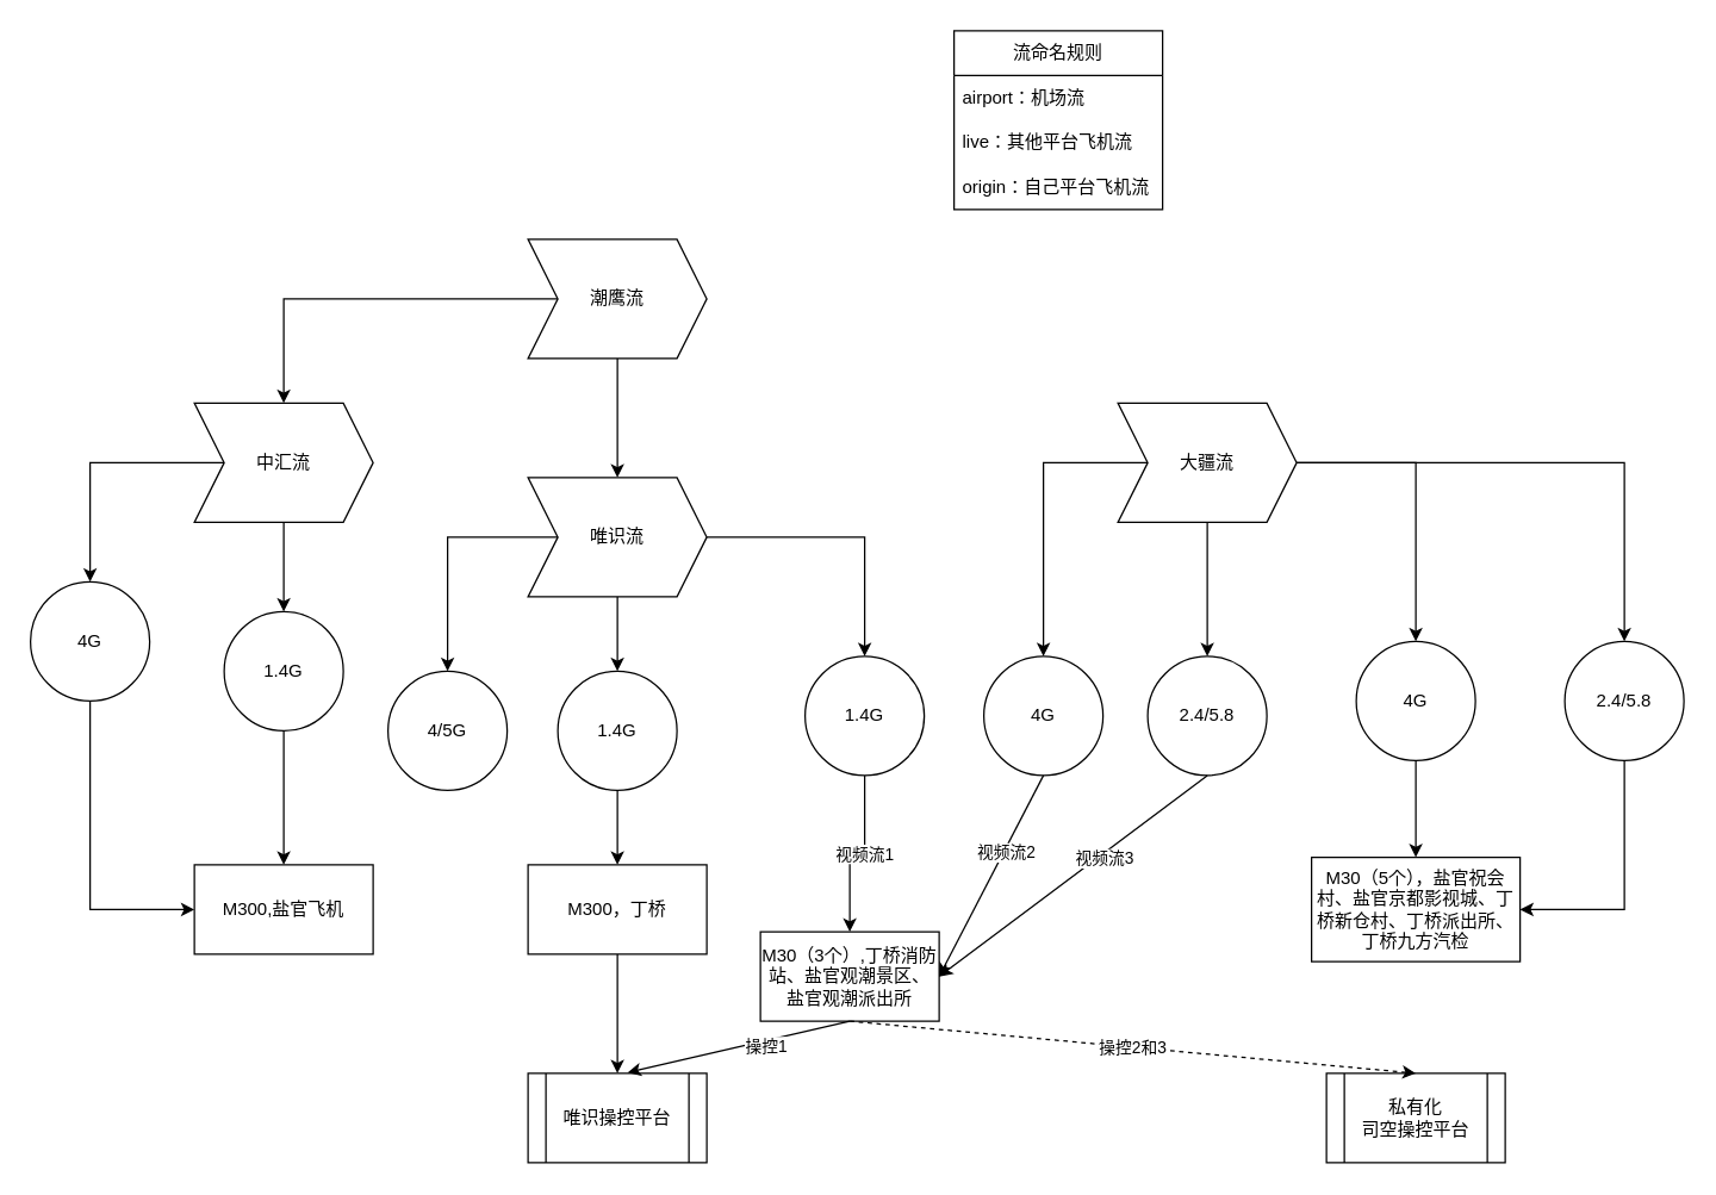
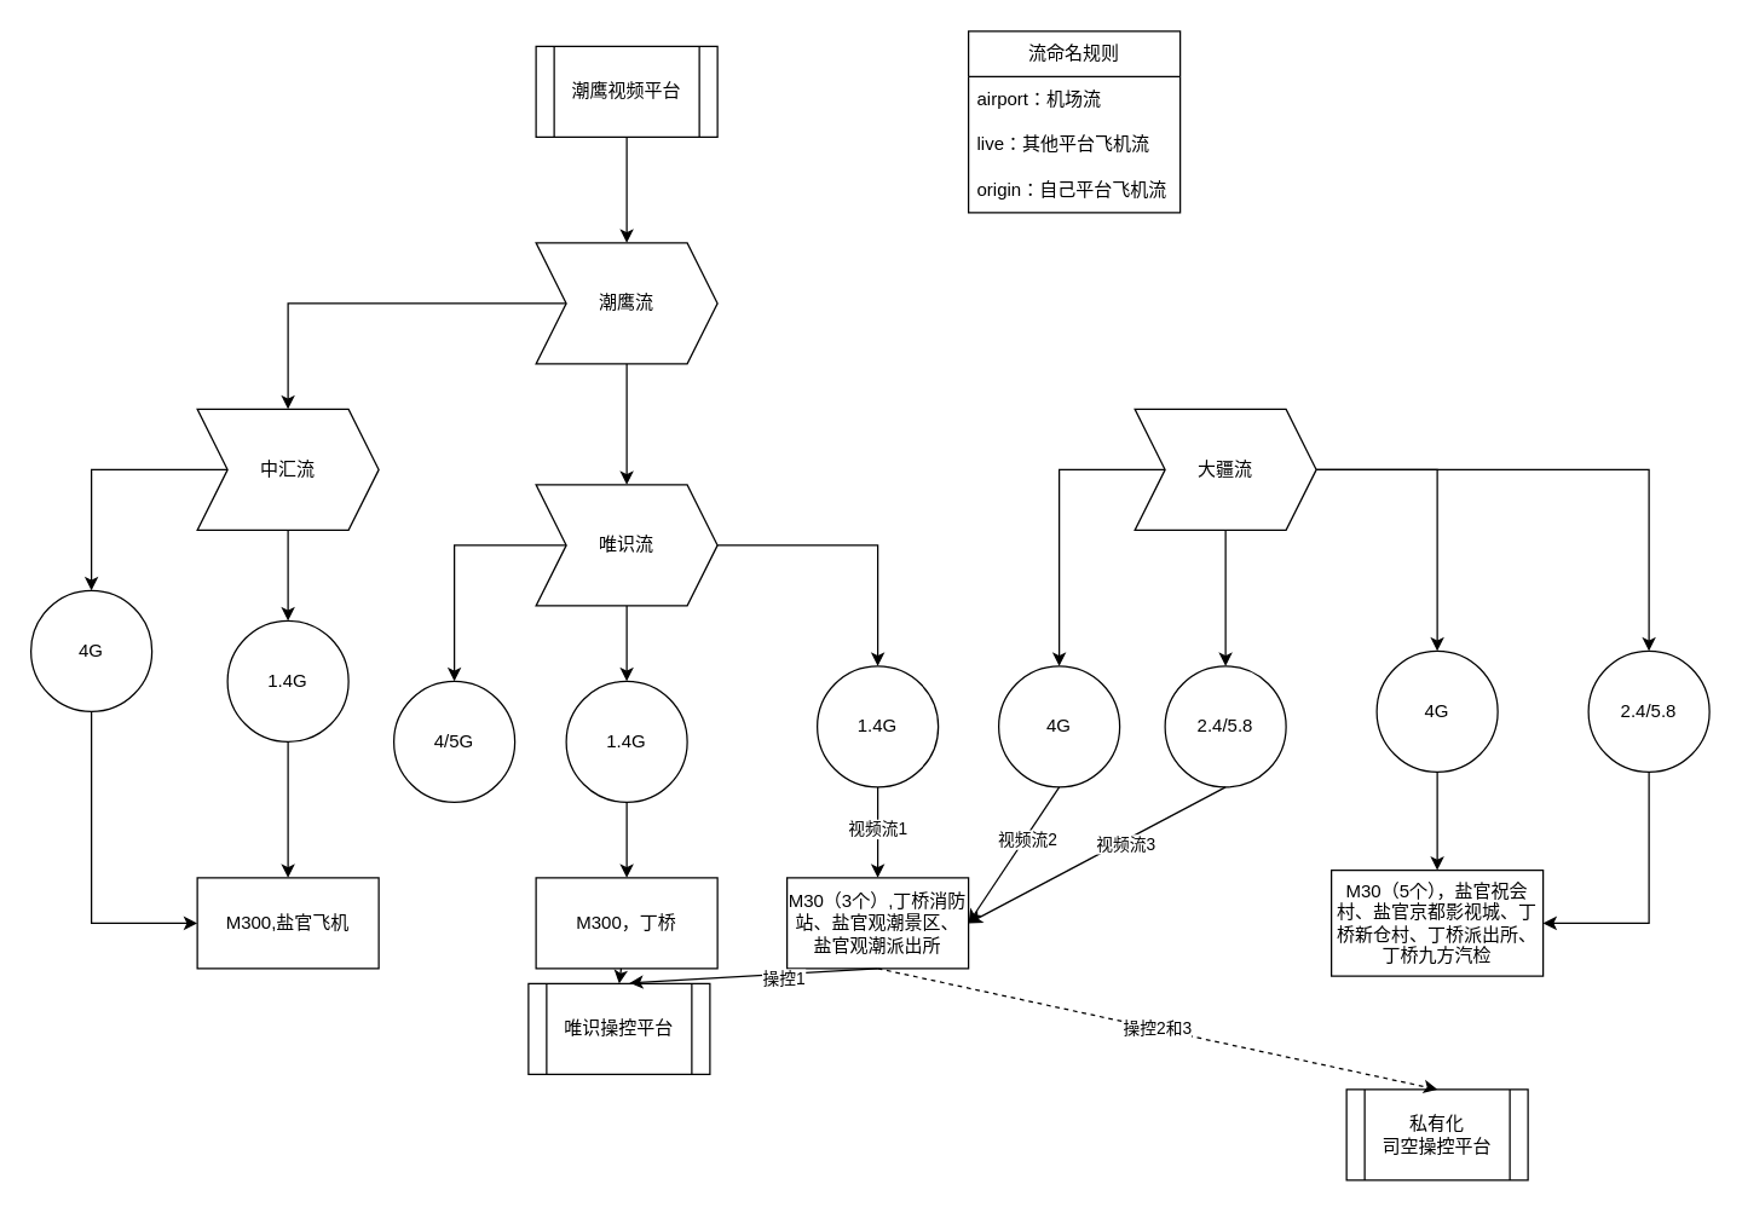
  <mxCell id="0" />
  <mxCell id="1" parent="0" />
+ <mxCell id="2" value="" style="edgeStyle=orthogonalEdgeStyle;rounded=0;orthogonalLoop=1;jettySize=auto;html=1;" edge="1" parent="1" source="3" target="6"><mxGeometry relative="1" as="geometry" /></mxCell>
+ <mxCell id="3" value="潮鹰视频平台" style="shape=process;whiteSpace=wrap;html=1;backgroundOutline=1;" vertex="1" parent="1"><mxGeometry x="354" y="30" width="120" height="60" as="geometry" /></mxCell>
  <mxCell id="4" value="" style="edgeStyle=orthogonalEdgeStyle;rounded=0;orthogonalLoop=1;jettySize=auto;html=1;" edge="1" parent="1" source="6" target="9"><mxGeometry relative="1" as="geometry" /></mxCell>
  <mxCell id="5" value="" style="edgeStyle=orthogonalEdgeStyle;rounded=0;orthogonalLoop=1;jettySize=auto;html=1;" edge="1" parent="1" source="6" target="12"><mxGeometry relative="1" as="geometry" /></mxCell>
  <mxCell id="6" value="潮鹰流" style="shape=step;perimeter=stepPerimeter;whiteSpace=wrap;html=1;fixedSize=1;" vertex="1" parent="1"><mxGeometry x="354" y="160" width="120" height="80" as="geometry" /></mxCell>
  <mxCell id="7" value="" style="edgeStyle=orthogonalEdgeStyle;rounded=0;orthogonalLoop=1;jettySize=auto;html=1;" edge="1" parent="1" source="9" target="23"><mxGeometry relative="1" as="geometry" /></mxCell>
  <mxCell id="8" value="" style="edgeStyle=orthogonalEdgeStyle;rounded=0;orthogonalLoop=1;jettySize=auto;html=1;" edge="1" parent="1" source="9" target="25"><mxGeometry relative="1" as="geometry" /></mxCell>
  <mxCell id="9" value="中汇流" style="shape=step;perimeter=stepPerimeter;whiteSpace=wrap;html=1;fixedSize=1;" vertex="1" parent="1"><mxGeometry x="130" y="270" width="120" height="80" as="geometry" /></mxCell>
  <mxCell id="10" value="" style="edgeStyle=orthogonalEdgeStyle;rounded=0;orthogonalLoop=1;jettySize=auto;html=1;" edge="1" parent="1" source="12" target="28"><mxGeometry relative="1" as="geometry" /></mxCell>
  <mxCell id="11" value="" style="edgeStyle=orthogonalEdgeStyle;rounded=0;orthogonalLoop=1;jettySize=auto;html=1;" edge="1" parent="1" source="12" target="34"><mxGeometry relative="1" as="geometry" /></mxCell>
  <mxCell id="12" value="唯识流" style="shape=step;perimeter=stepPerimeter;whiteSpace=wrap;html=1;fixedSize=1;" vertex="1" parent="1"><mxGeometry x="354" y="320" width="120" height="80" as="geometry" /></mxCell>
  <mxCell id="13" value="" style="edgeStyle=orthogonalEdgeStyle;rounded=0;orthogonalLoop=1;jettySize=auto;html=1;" edge="1" parent="1" source="17" target="38"><mxGeometry relative="1" as="geometry" /></mxCell>
  <mxCell id="14" value="" style="edgeStyle=orthogonalEdgeStyle;rounded=0;orthogonalLoop=1;jettySize=auto;html=1;" edge="1" parent="1" source="17" target="45"><mxGeometry relative="1" as="geometry" /></mxCell>
  <mxCell id="15" value="" style="edgeStyle=orthogonalEdgeStyle;rounded=0;orthogonalLoop=1;jettySize=auto;html=1;" edge="1" parent="1" source="17" target="46"><mxGeometry relative="1" as="geometry" /></mxCell>
  <mxCell id="16" value="" style="edgeStyle=orthogonalEdgeStyle;rounded=0;orthogonalLoop=1;jettySize=auto;html=1;" edge="1" parent="1" source="17" target="50"><mxGeometry relative="1" as="geometry" /></mxCell>
  <mxCell id="17" value="大疆流" style="shape=step;perimeter=stepPerimeter;whiteSpace=wrap;html=1;fixedSize=1;" vertex="1" parent="1"><mxGeometry x="750" y="270" width="120" height="80" as="geometry" /></mxCell>
  <mxCell id="18" value="流命名规则" style="swimlane;fontStyle=0;childLayout=stackLayout;horizontal=1;startSize=30;horizontalStack=0;resizeParent=1;resizeParentMax=0;resizeLast=0;collapsible=1;marginBottom=0;whiteSpace=wrap;html=1;" vertex="1" parent="1"><mxGeometry x="640" y="20" width="140" height="120" as="geometry" /></mxCell>
  <mxCell id="19" value="airport：机场流" style="text;strokeColor=none;fillColor=none;align=left;verticalAlign=middle;spacingLeft=4;spacingRight=4;overflow=hidden;points=[[0,0.5],[1,0.5]];portConstraint=eastwest;rotatable=0;whiteSpace=wrap;html=1;" vertex="1" parent="18"><mxGeometry y="30" width="140" height="30" as="geometry" /></mxCell>
  <mxCell id="20" value="live：其他平台飞机流" style="text;strokeColor=none;fillColor=none;align=left;verticalAlign=middle;spacingLeft=4;spacingRight=4;overflow=hidden;points=[[0,0.5],[1,0.5]];portConstraint=eastwest;rotatable=0;whiteSpace=wrap;html=1;" vertex="1" parent="18"><mxGeometry y="60" width="140" height="30" as="geometry" /></mxCell>
  <mxCell id="21" value="origin：自己平台飞机流" style="text;strokeColor=none;fillColor=none;align=left;verticalAlign=middle;spacingLeft=4;spacingRight=4;overflow=hidden;points=[[0,0.5],[1,0.5]];portConstraint=eastwest;rotatable=0;whiteSpace=wrap;html=1;" vertex="1" parent="18"><mxGeometry y="90" width="140" height="30" as="geometry" /></mxCell>
  <mxCell id="22" value="" style="edgeStyle=orthogonalEdgeStyle;rounded=0;orthogonalLoop=1;jettySize=auto;html=1;" edge="1" parent="1" source="23" target="26"><mxGeometry relative="1" as="geometry" /></mxCell>
  <mxCell id="23" value="1.4G" style="ellipse;whiteSpace=wrap;html=1;" vertex="1" parent="1"><mxGeometry x="150" y="410" width="80" height="80" as="geometry" /></mxCell>
  <mxCell id="24" value="" style="edgeStyle=orthogonalEdgeStyle;rounded=0;orthogonalLoop=1;jettySize=auto;html=1;entryX=0;entryY=0.5;entryDx=0;entryDy=0;exitX=0.5;exitY=1;exitDx=0;exitDy=0;" edge="1" parent="1" source="25" target="26"><mxGeometry relative="1" as="geometry" /></mxCell>
  <mxCell id="25" value="4G" style="ellipse;whiteSpace=wrap;html=1;" vertex="1" parent="1"><mxGeometry x="20" y="390" width="80" height="80" as="geometry" /></mxCell>
  <mxCell id="26" value="M300,盐官飞机" style="whiteSpace=wrap;html=1;" vertex="1" parent="1"><mxGeometry x="130" y="580" width="120" height="60" as="geometry" /></mxCell>
  <mxCell id="27" value="" style="edgeStyle=orthogonalEdgeStyle;rounded=0;orthogonalLoop=1;jettySize=auto;html=1;" edge="1" parent="1" source="28" target="29"><mxGeometry relative="1" as="geometry" /></mxCell>
  <mxCell id="28" value="1.4G" style="ellipse;whiteSpace=wrap;html=1;" vertex="1" parent="1"><mxGeometry x="374" y="450" width="80" height="80" as="geometry" /></mxCell>
  <mxCell id="29" value="M300，丁桥" style="whiteSpace=wrap;html=1;" vertex="1" parent="1"><mxGeometry x="354" y="580" width="120" height="60" as="geometry" /></mxCell>
- <mxCell id="30" value="唯识操控平台" style="shape=process;whiteSpace=wrap;html=1;backgroundOutline=1;" vertex="1" parent="1"><mxGeometry x="354" y="720" width="120" height="60" as="geometry" /></mxCell>
+ <mxCell id="30" value="唯识操控平台" style="shape=process;whiteSpace=wrap;html=1;backgroundOutline=1;" vertex="1" parent="1"><mxGeometry x="349" y="650" width="120" height="60" as="geometry" /></mxCell>
  <mxCell id="31" value="" style="endArrow=classic;html=1;rounded=0;entryX=0.5;entryY=0;entryDx=0;entryDy=0;" edge="1" parent="1" source="29" target="30"><mxGeometry width="50" height="50" relative="1" as="geometry"><mxPoint x="400" y="700" as="sourcePoint" /><mxPoint x="450" y="650" as="targetPoint" /></mxGeometry></mxCell>
  <mxCell id="32" value="" style="edgeStyle=orthogonalEdgeStyle;rounded=0;orthogonalLoop=1;jettySize=auto;html=1;" edge="1" parent="1" source="34" target="35"><mxGeometry relative="1" as="geometry" /></mxCell>
  <mxCell id="33" value="视频流1" style="edgeLabel;html=1;align=center;verticalAlign=middle;resizable=0;points=[];" vertex="1" connectable="0" parent="32"><mxGeometry x="-0.1" y="-1" relative="1" as="geometry"><mxPoint as="offset" /></mxGeometry></mxCell>
  <mxCell id="34" value="1.4G" style="ellipse;whiteSpace=wrap;html=1;" vertex="1" parent="1"><mxGeometry x="540" y="440" width="80" height="80" as="geometry" /></mxCell>
- <mxCell id="35" value="M30（3个）,丁桥消防站、盐官观潮景区、盐官观潮派出所" style="whiteSpace=wrap;html=1;" vertex="1" parent="1"><mxGeometry x="510" y="625" width="120" height="60" as="geometry" /></mxCell>
+ <mxCell id="35" value="M30（3个）,丁桥消防站、盐官观潮景区、盐官观潮派出所" style="whiteSpace=wrap;html=1;" vertex="1" parent="1"><mxGeometry x="520" y="580" width="120" height="60" as="geometry" /></mxCell>
  <mxCell id="36" value="" style="endArrow=classic;html=1;rounded=0;entryX=0.557;entryY=-0.008;entryDx=0;entryDy=0;entryPerimeter=0;exitX=0.5;exitY=1;exitDx=0;exitDy=0;" edge="1" parent="1" source="35" target="30"><mxGeometry width="50" height="50" relative="1" as="geometry"><mxPoint x="520" y="700" as="sourcePoint" /><mxPoint x="570" y="650" as="targetPoint" /></mxGeometry></mxCell>
  <mxCell id="37" value="操控1" style="edgeLabel;html=1;align=center;verticalAlign=middle;resizable=0;points=[];" vertex="1" connectable="0" parent="36"><mxGeometry x="-0.228" y="3" relative="1" as="geometry"><mxPoint as="offset" /></mxGeometry></mxCell>
  <mxCell id="38" value="4G" style="ellipse;whiteSpace=wrap;html=1;" vertex="1" parent="1"><mxGeometry x="660" y="440" width="80" height="80" as="geometry" /></mxCell>
  <mxCell id="39" value="" style="endArrow=classic;html=1;rounded=0;entryX=1;entryY=0.5;entryDx=0;entryDy=0;" edge="1" parent="1" target="35"><mxGeometry width="50" height="50" relative="1" as="geometry"><mxPoint x="700" y="520" as="sourcePoint" /><mxPoint x="750" y="470" as="targetPoint" /></mxGeometry></mxCell>
  <mxCell id="40" value="视频流2" style="edgeLabel;html=1;align=center;verticalAlign=middle;resizable=0;points=[];" vertex="1" connectable="0" parent="39"><mxGeometry x="-0.236" y="1" relative="1" as="geometry"><mxPoint as="offset" /></mxGeometry></mxCell>
  <mxCell id="41" value="私有化&lt;br&gt;司空操控平台" style="shape=process;whiteSpace=wrap;html=1;backgroundOutline=1;" vertex="1" parent="1"><mxGeometry x="890" y="720" width="120" height="60" as="geometry" /></mxCell>
  <mxCell id="42" value="M30（5个），盐官祝会村、盐官京都影视城、丁桥新仓村、丁桥派出所、丁桥九方汽检" style="whiteSpace=wrap;html=1;" vertex="1" parent="1"><mxGeometry x="880" y="575" width="140" height="70" as="geometry" /></mxCell>
  <mxCell id="43" value="" style="endArrow=classic;html=1;rounded=0;entryX=0.5;entryY=0;entryDx=0;entryDy=0;exitX=0.5;exitY=1;exitDx=0;exitDy=0;" edge="1" parent="1" source="45" target="42"><mxGeometry width="50" height="50" relative="1" as="geometry"><mxPoint x="770" y="350" as="sourcePoint" /><mxPoint x="820" y="300" as="targetPoint" /></mxGeometry></mxCell>
  <mxCell id="44" value="操控2和3" style="endArrow=classic;html=1;rounded=0;entryX=0.5;entryY=0;entryDx=0;entryDy=0;exitX=0.5;exitY=1;exitDx=0;exitDy=0;dashed=1;" edge="1" parent="1" source="35" target="41"><mxGeometry width="50" height="50" relative="1" as="geometry"><mxPoint x="740" y="570" as="sourcePoint" /><mxPoint x="790" y="520" as="targetPoint" /></mxGeometry></mxCell>
  <mxCell id="45" value="4G" style="ellipse;whiteSpace=wrap;html=1;aspect=fixed;" vertex="1" parent="1"><mxGeometry x="910" y="430" width="80" height="80" as="geometry" /></mxCell>
  <mxCell id="46" value="2.4/5.8" style="ellipse;whiteSpace=wrap;html=1;" vertex="1" parent="1"><mxGeometry x="770" y="440" width="80" height="80" as="geometry" /></mxCell>
  <mxCell id="47" value="" style="endArrow=classic;html=1;rounded=0;exitX=0.5;exitY=1;exitDx=0;exitDy=0;entryX=1;entryY=0.5;entryDx=0;entryDy=0;" edge="1" parent="1" source="46" target="35"><mxGeometry width="50" height="50" relative="1" as="geometry"><mxPoint x="810" y="530" as="sourcePoint" /><mxPoint x="650" y="600" as="targetPoint" /></mxGeometry></mxCell>
  <mxCell id="48" value="视频流3" style="edgeLabel;html=1;align=center;verticalAlign=middle;resizable=0;points=[];" vertex="1" connectable="0" parent="47"><mxGeometry x="-0.213" y="2" relative="1" as="geometry"><mxPoint as="offset" /></mxGeometry></mxCell>
  <mxCell id="49" value="" style="edgeStyle=orthogonalEdgeStyle;rounded=0;orthogonalLoop=1;jettySize=auto;html=1;entryX=1;entryY=0.5;entryDx=0;entryDy=0;exitX=0.5;exitY=1;exitDx=0;exitDy=0;" edge="1" parent="1" source="50" target="42"><mxGeometry relative="1" as="geometry" /></mxCell>
  <mxCell id="50" value="2.4/5.8" style="ellipse;whiteSpace=wrap;html=1;" vertex="1" parent="1"><mxGeometry x="1050" y="430" width="80" height="80" as="geometry" /></mxCell>
  <mxCell id="51" value="4/5G" style="ellipse;whiteSpace=wrap;html=1;" vertex="1" parent="1"><mxGeometry x="260" y="450" width="80" height="80" as="geometry" /></mxCell>
  <mxCell id="52" value="" style="edgeStyle=orthogonalEdgeStyle;rounded=0;orthogonalLoop=1;jettySize=auto;html=1;" edge="1" target="51" parent="1" source="12"><mxGeometry relative="1" as="geometry"><mxPoint x="300" y="360" as="sourcePoint" /></mxGeometry></mxCell>
